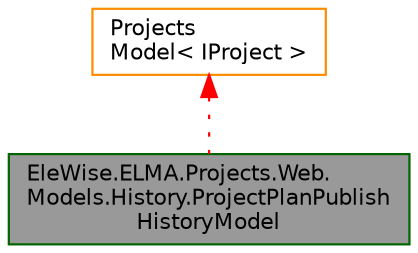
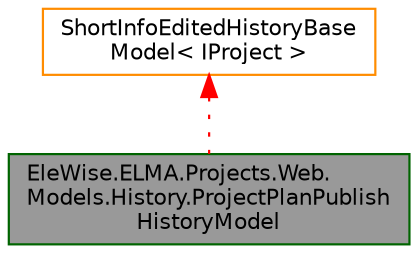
  digraph {
    node [fontname=Helvetica fontsize=10 shape=box style=filled]
    n1 [color=darkgreen fillcolor=grey60 fontcolor=black height=0.2 label="EleWise.ELMA.Projects.Web.\lModels.History.ProjectPlanPublish\lHistoryModel" width=0.4]
-   n2 [color=darkorange fillcolor=white height=0.2 label="Projects\lModel\< IProject \>" width=0.4]
+   n2 [color=darkorange fillcolor=white height=0.2 label="ShortInfoEditedHistoryBase\lModel\< IProject \>" width=0.4]
    n2 -> n1 [color=red dir=back fontname=Helvetica fontsize=10 labelfontname=Helvetica labelfontsize=10 style=dotted]
  }
